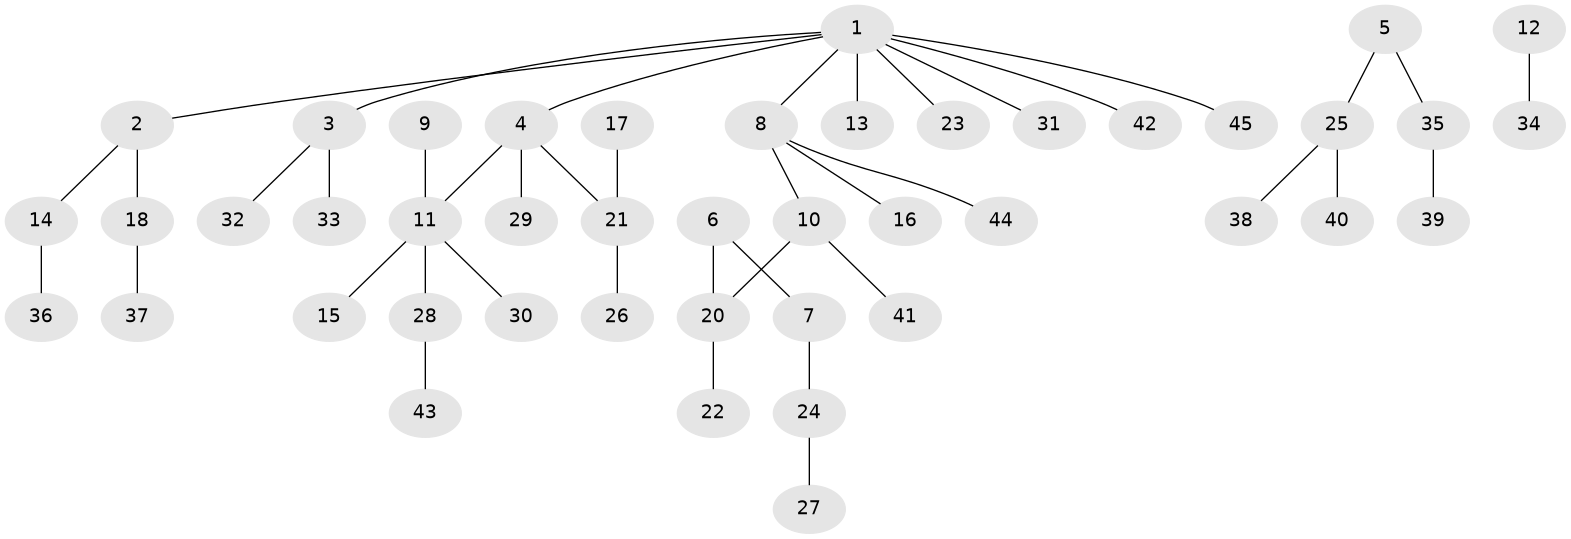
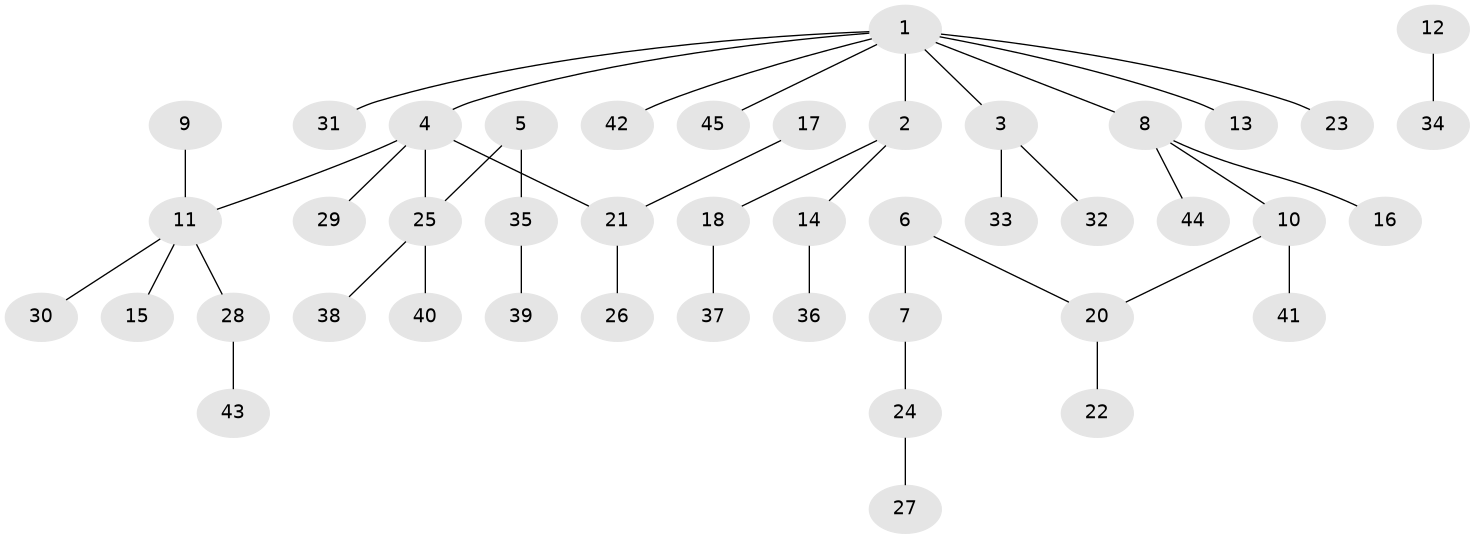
  graph {
    fontname="DejaVu Sans"
    node [color=gray90 fontname="DejaVu Sans" style=filled]
    edge [fontname="DejaVu Sans" weight=1.0]
    1
    2
    3
    4
    8
    13
    23
    31
    42
    45
    14
    18
    32
    33
    11
    21
    25
    29
    10
    16
    44
    12
    34
    36
    37
    15
    28
    30
    26
    38
    40
    5
    35
    39
    6
    7
    20
    24
    22
    27
    41
    9
    43
    17
    1 -- 2
    1 -- 3
    1 -- 4
    1 -- 8
    1 -- 13
    1 -- 23
    1 -- 31
    1 -- 42
    1 -- 45
    2 -- 14
    2 -- 18
    3 -- 32
    3 -- 33
    4 -- 11
    4 -- 21
+   4 -- 25
    4 -- 29
    8 -- 10
    8 -- 16
    8 -- 44
    14 -- 36
    18 -- 37
    11 -- 15
    11 -- 28
    11 -- 30
    21 -- 26
    25 -- 38
    25 -- 40
    10 -- 20
    10 -- 41
    12 -- 34
    28 -- 43
    5 -- 25
    5 -- 35
    35 -- 39
    6 -- 7
    6 -- 20
    7 -- 24
    20 -- 22
    24 -- 27
    9 -- 11
    17 -- 21
  }
